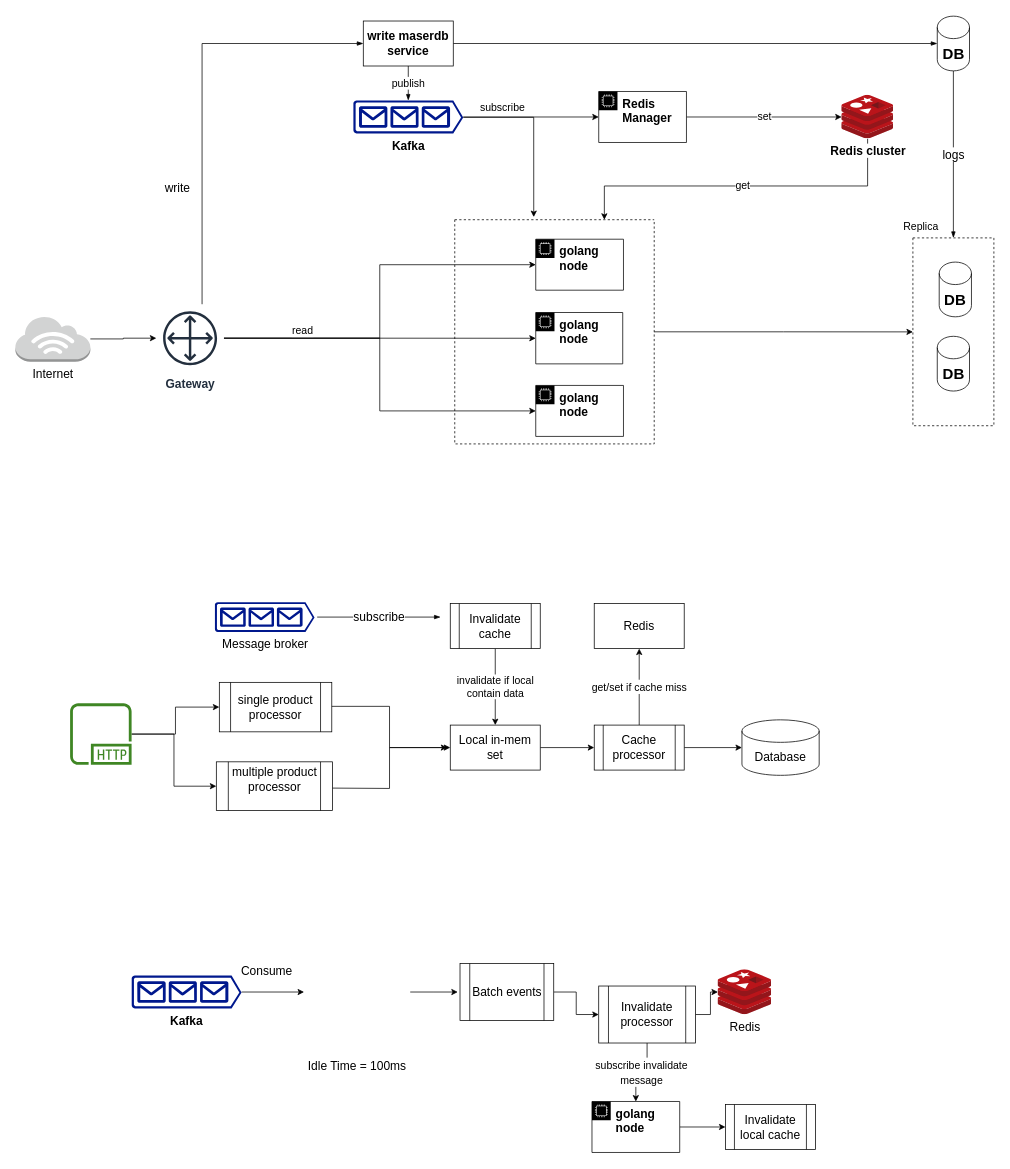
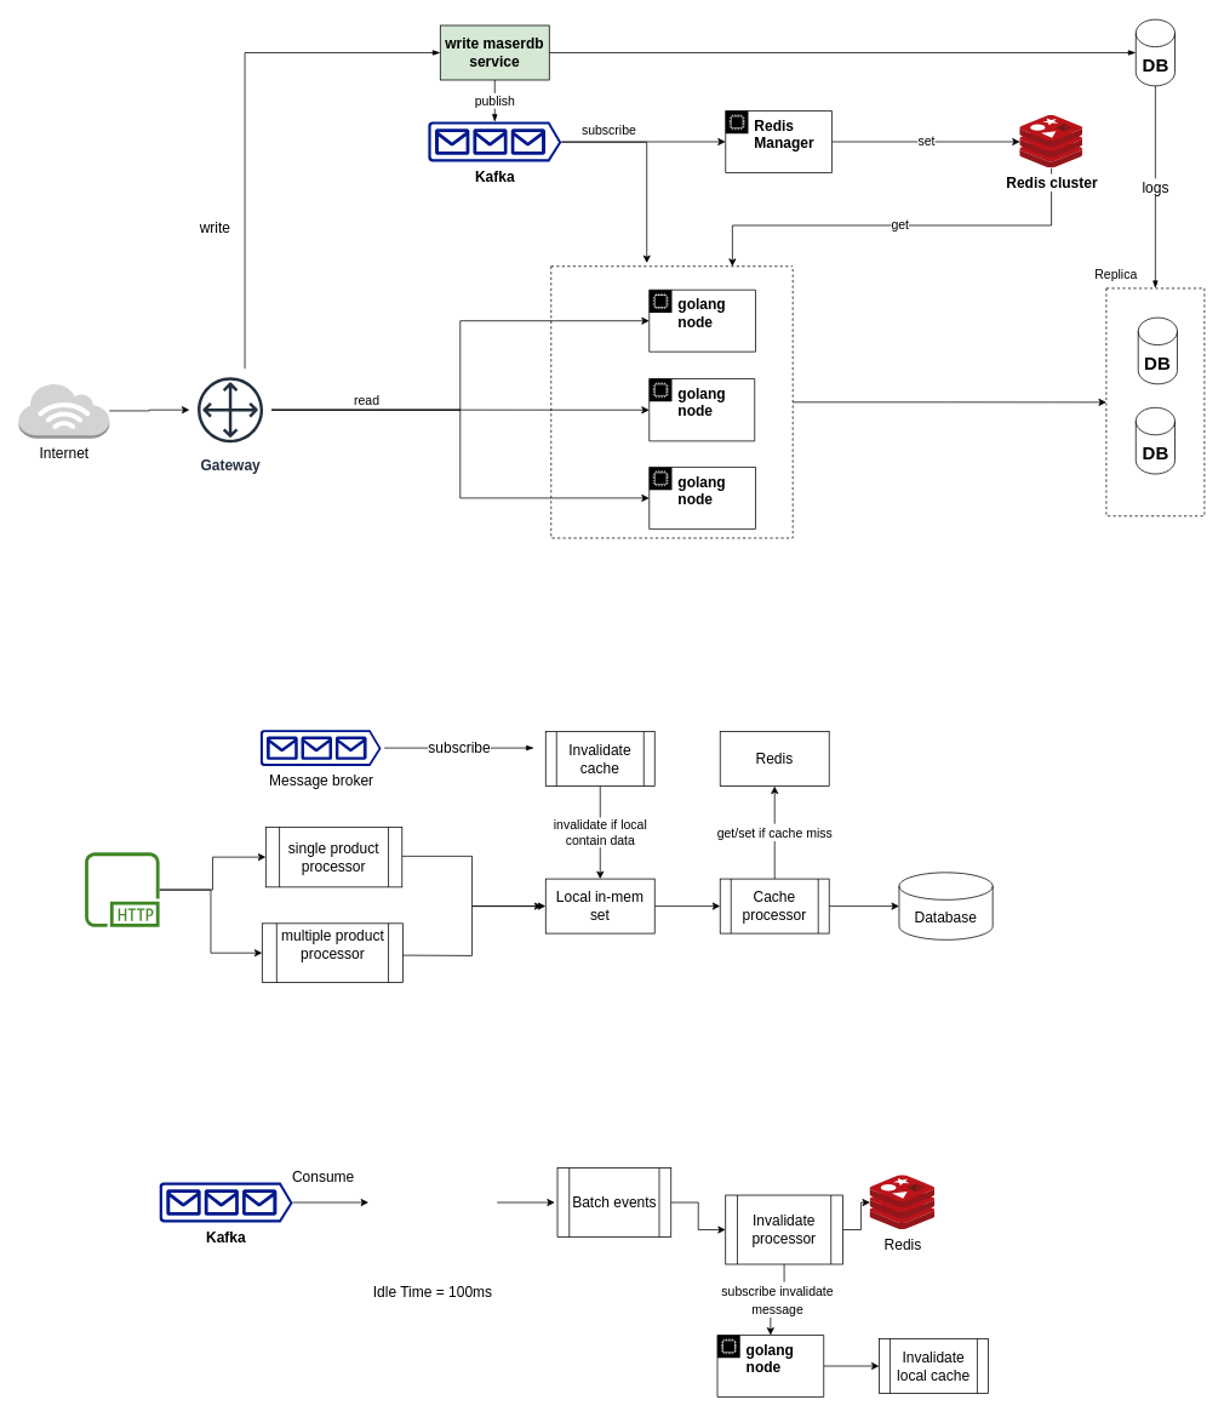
  <mxCell id="0" />
  <mxCell id="1" parent="0" />
  <mxCell id="2" value="" style="swimlane;startSize=0;dashed=1;fontSize=16;" parent="1" vertex="1"><mxGeometry x="1217" y="316.25" width="108" height="250.5" as="geometry" /></mxCell>
  <mxCell id="3" value="&lt;b&gt;DB&lt;/b&gt;" style="shape=cylinder3;whiteSpace=wrap;html=1;boundedLbl=1;backgroundOutline=1;size=15;fontSize=20;" parent="2" vertex="1"><mxGeometry x="35.1" y="32.25" width="43" height="73" as="geometry" /></mxCell>
  <mxCell id="4" value="&lt;b&gt;DB&lt;/b&gt;" style="shape=cylinder3;whiteSpace=wrap;html=1;boundedLbl=1;backgroundOutline=1;size=15;fontSize=20;" parent="2" vertex="1"><mxGeometry x="32.5" y="131.25" width="43" height="73" as="geometry" /></mxCell>
  <mxCell id="5" style="edgeStyle=orthogonalEdgeStyle;rounded=0;orthogonalLoop=1;jettySize=auto;html=1;fontSize=16;" parent="1" source="6" target="2" edge="1"><mxGeometry relative="1" as="geometry" /></mxCell>
  <mxCell id="6" value="" style="swimlane;startSize=0;dashed=1;fontSize=16;" parent="1" vertex="1"><mxGeometry x="606" y="292" width="266" height="299" as="geometry" /></mxCell>
  <mxCell id="7" value="&lt;b&gt;golang node&lt;/b&gt;" style="points=[[0,0],[0.25,0],[0.5,0],[0.75,0],[1,0],[1,0.25],[1,0.5],[1,0.75],[1,1],[0.75,1],[0.5,1],[0.25,1],[0,1],[0,0.75],[0,0.5],[0,0.25]];outlineConnect=0;html=1;whiteSpace=wrap;fontSize=16;fontStyle=0;container=1;pointerEvents=0;collapsible=0;recursiveResize=0;shape=mxgraph.aws4.group;grIcon=mxgraph.aws4.group_ec2_instance_contents;verticalAlign=top;align=left;spacingLeft=30;dashed=0;" parent="6" vertex="1"><mxGeometry x="108" y="123.75" width="116" height="68.5" as="geometry" /></mxCell>
  <mxCell id="8" value="&lt;b&gt;golang node&lt;/b&gt;" style="points=[[0,0],[0.25,0],[0.5,0],[0.75,0],[1,0],[1,0.25],[1,0.5],[1,0.75],[1,1],[0.75,1],[0.5,1],[0.25,1],[0,1],[0,0.75],[0,0.5],[0,0.25]];outlineConnect=0;html=1;whiteSpace=wrap;fontSize=16;fontStyle=0;container=1;pointerEvents=0;collapsible=0;recursiveResize=0;shape=mxgraph.aws4.group;grIcon=mxgraph.aws4.group_ec2_instance_contents;verticalAlign=top;align=left;spacingLeft=30;dashed=0;" parent="6" vertex="1"><mxGeometry x="108" y="221" width="117" height="68" as="geometry" /></mxCell>
  <mxCell id="9" style="edgeStyle=orthogonalEdgeStyle;rounded=0;orthogonalLoop=1;jettySize=auto;html=1;fontSize=16;" parent="1" source="10" target="15" edge="1"><mxGeometry relative="1" as="geometry"><mxPoint x="399" y="505" as="targetPoint" /></mxGeometry></mxCell>
  <mxCell id="10" value="&lt;div style=&quot;font-size: 16px;&quot;&gt;Internet&lt;/div&gt;" style="outlineConnect=0;dashed=0;verticalLabelPosition=bottom;verticalAlign=top;align=center;html=1;shape=mxgraph.aws3.internet_3;fillColor=#D2D3D3;gradientColor=none;fontSize=16;" parent="1" vertex="1"><mxGeometry x="20" y="420.5" width="100" height="61" as="geometry" /></mxCell>
  <mxCell id="11" style="edgeStyle=orthogonalEdgeStyle;rounded=0;orthogonalLoop=1;jettySize=auto;html=1;fontSize=16;" parent="1" source="15" target="7" edge="1"><mxGeometry relative="1" as="geometry" /></mxCell>
  <mxCell id="12" style="edgeStyle=orthogonalEdgeStyle;rounded=0;orthogonalLoop=1;jettySize=auto;html=1;entryX=0;entryY=0.5;entryDx=0;entryDy=0;fontSize=16;" parent="1" source="15" target="16" edge="1"><mxGeometry relative="1" as="geometry" /></mxCell>
  <mxCell id="13" value="read" style="edgeStyle=orthogonalEdgeStyle;rounded=0;orthogonalLoop=1;jettySize=auto;html=1;entryX=0;entryY=0.5;entryDx=0;entryDy=0;fontSize=14;" parent="1" source="15" target="8" edge="1"><mxGeometry x="-0.591" y="10" relative="1" as="geometry"><mxPoint as="offset" /></mxGeometry></mxCell>
  <mxCell id="14" value="write" style="edgeStyle=orthogonalEdgeStyle;rounded=0;orthogonalLoop=1;jettySize=auto;html=1;entryX=0;entryY=0.5;entryDx=0;entryDy=0;fontSize=16;startArrow=none;startFill=0;endArrow=blockThin;endFill=1;" parent="1" source="15" target="30" edge="1"><mxGeometry x="-0.449" y="33" relative="1" as="geometry"><Array as="points"><mxPoint x="269" y="57" /></Array><mxPoint as="offset" /></mxGeometry></mxCell>
  <mxCell id="15" value="&lt;div style=&quot;font-size: 16px;&quot;&gt;&lt;b&gt;Gateway&lt;/b&gt;&lt;/div&gt;" style="sketch=0;outlineConnect=0;fontColor=#232F3E;gradientColor=none;strokeColor=#232F3E;fillColor=#ffffff;dashed=0;verticalLabelPosition=bottom;verticalAlign=top;align=center;html=1;fontSize=16;fontStyle=0;aspect=fixed;shape=mxgraph.aws4.resourceIcon;resIcon=mxgraph.aws4.customer_gateway;" parent="1" vertex="1"><mxGeometry x="208" y="405" width="90" height="90" as="geometry" /></mxCell>
  <mxCell id="16" value="&lt;b&gt;golang node&lt;/b&gt;" style="points=[[0,0],[0.25,0],[0.5,0],[0.75,0],[1,0],[1,0.25],[1,0.5],[1,0.75],[1,1],[0.75,1],[0.5,1],[0.25,1],[0,1],[0,0.75],[0,0.5],[0,0.25]];outlineConnect=0;html=1;whiteSpace=wrap;fontSize=16;fontStyle=0;container=1;pointerEvents=0;collapsible=0;recursiveResize=0;shape=mxgraph.aws4.group;grIcon=mxgraph.aws4.group_ec2_instance_contents;verticalAlign=top;align=left;spacingLeft=30;dashed=0;" parent="1" vertex="1"><mxGeometry x="714" y="318" width="117" height="68" as="geometry" /></mxCell>
  <mxCell id="17" value="get" style="edgeStyle=orthogonalEdgeStyle;rounded=0;orthogonalLoop=1;jettySize=auto;html=1;entryX=0.75;entryY=0;entryDx=0;entryDy=0;fontSize=14;startArrow=none;startFill=0;" parent="1" source="18" target="6" edge="1"><mxGeometry relative="1" as="geometry"><Array as="points"><mxPoint x="1157" y="247" /><mxPoint x="806" y="247" /></Array></mxGeometry></mxCell>
  <mxCell id="18" value="&lt;div&gt;&lt;b&gt;Redis cluster&lt;/b&gt;&lt;/div&gt;" style="sketch=0;aspect=fixed;html=1;points=[];align=center;image;fontSize=16;image=img/lib/mscae/Cache_Redis_Product.svg;dashed=1;" parent="1" vertex="1"><mxGeometry x="1122" y="126" width="69.05" height="58" as="geometry" /></mxCell>
  <mxCell id="19" style="edgeStyle=orthogonalEdgeStyle;rounded=0;orthogonalLoop=1;jettySize=auto;html=1;entryX=0;entryY=0.5;entryDx=0;entryDy=0;fontSize=14;" edge="1" parent="1" source="21" target="49"><mxGeometry relative="1" as="geometry" /></mxCell>
  <mxCell id="20" style="edgeStyle=orthogonalEdgeStyle;rounded=0;orthogonalLoop=1;jettySize=auto;html=1;entryX=0;entryY=0.5;entryDx=0;entryDy=0;fontSize=14;" edge="1" parent="1" source="21" target="50"><mxGeometry relative="1" as="geometry" /></mxCell>
  <mxCell id="21" value="" style="sketch=0;outlineConnect=0;fontColor=#232F3E;gradientColor=none;fillColor=#3F8624;strokeColor=none;dashed=0;verticalLabelPosition=bottom;verticalAlign=top;align=center;html=1;fontSize=16;fontStyle=0;aspect=fixed;pointerEvents=1;shape=mxgraph.aws4.http_protocol;" parent="1" vertex="1"><mxGeometry x="93" y="937" width="82" height="82" as="geometry" /></mxCell>
  <mxCell id="22" style="edgeStyle=orthogonalEdgeStyle;rounded=0;orthogonalLoop=1;jettySize=auto;html=1;fontSize=16;startArrow=none;startFill=0;" parent="1" edge="1"><mxGeometry relative="1" as="geometry"><mxPoint x="437" y="941" as="sourcePoint" /><mxPoint x="596" y="996" as="targetPoint" /><Array as="points"><mxPoint x="519" y="941" /><mxPoint x="519" y="996" /></Array></mxGeometry></mxCell>
  <mxCell id="23" style="edgeStyle=orthogonalEdgeStyle;rounded=0;orthogonalLoop=1;jettySize=auto;html=1;entryX=0;entryY=0.5;entryDx=0;entryDy=0;fontSize=16;startArrow=none;startFill=0;" parent="1" target="33" edge="1"><mxGeometry relative="1" as="geometry"><mxPoint x="437" y="1050" as="sourcePoint" /></mxGeometry></mxCell>
  <mxCell id="24" style="edgeStyle=orthogonalEdgeStyle;rounded=0;orthogonalLoop=1;jettySize=auto;html=1;entryX=0;entryY=0.5;entryDx=0;entryDy=0;fontSize=16;startArrow=none;startFill=0;" parent="1" source="26" target="38" edge="1"><mxGeometry relative="1" as="geometry" /></mxCell>
  <mxCell id="25" style="edgeStyle=orthogonalEdgeStyle;rounded=0;orthogonalLoop=1;jettySize=auto;html=1;entryX=0.396;entryY=-0.012;entryDx=0;entryDy=0;entryPerimeter=0;fontSize=16;startArrow=none;startFill=0;exitX=1;exitY=0.51;exitDx=0;exitDy=0;exitPerimeter=0;" parent="1" source="26" target="6" edge="1"><mxGeometry relative="1" as="geometry" /></mxCell>
  <mxCell id="26" value="&lt;b&gt;Kafka&lt;/b&gt;" style="sketch=0;aspect=fixed;pointerEvents=1;shadow=0;dashed=0;html=1;strokeColor=none;labelPosition=center;verticalLabelPosition=bottom;verticalAlign=top;align=center;fillColor=#00188D;shape=mxgraph.azure.queue_generic;fontSize=16;" parent="1" vertex="1"><mxGeometry x="470.66" y="133" width="146.67" height="44" as="geometry" /></mxCell>
  <mxCell id="27" value="logs" style="edgeStyle=orthogonalEdgeStyle;rounded=0;orthogonalLoop=1;jettySize=auto;html=1;fontSize=16;startArrow=none;startFill=0;endArrow=blockThin;endFill=1;exitX=0.5;exitY=1;exitDx=0;exitDy=0;exitPerimeter=0;" parent="1" source="34" target="2" edge="1"><mxGeometry relative="1" as="geometry"><mxPoint x="963.1" y="66" as="sourcePoint" /></mxGeometry></mxCell>
  <mxCell id="28" style="edgeStyle=orthogonalEdgeStyle;rounded=0;orthogonalLoop=1;jettySize=auto;html=1;fontSize=16;startArrow=none;startFill=0;endArrow=blockThin;endFill=1;" parent="1" source="30" target="34" edge="1"><mxGeometry relative="1" as="geometry"><mxPoint x="1033.125" y="57.855" as="targetPoint" /></mxGeometry></mxCell>
  <mxCell id="29" value="publish" style="edgeStyle=orthogonalEdgeStyle;rounded=0;orthogonalLoop=1;jettySize=auto;html=1;entryX=0.5;entryY=0;entryDx=0;entryDy=0;entryPerimeter=0;fontSize=14;startArrow=none;startFill=0;endArrow=blockThin;endFill=1;exitX=0.5;exitY=1;exitDx=0;exitDy=0;" parent="1" source="30" target="26" edge="1"><mxGeometry relative="1" as="geometry" /></mxCell>
- <mxCell id="30" value="&lt;b&gt;write maserdb service&lt;/b&gt;" style="rounded=0;whiteSpace=wrap;html=1;fontSize=16;" parent="1" vertex="1"><mxGeometry x="484" y="27" width="120" height="60" as="geometry" /></mxCell>
+ <mxCell id="30" value="&lt;b&gt;write maserdb service&lt;/b&gt;" style="rounded=0;whiteSpace=wrap;html=1;fontSize=16;fillColor=#d5e8d4;" parent="1" vertex="1"><mxGeometry x="484" y="27" width="120" height="60" as="geometry" /></mxCell>
  <mxCell id="31" value="subscribe" style="edgeStyle=orthogonalEdgeStyle;rounded=0;orthogonalLoop=1;jettySize=auto;html=1;entryX=0;entryY=0.5;entryDx=0;entryDy=0;fontSize=16;startArrow=none;startFill=0;endArrow=blockThin;endFill=1;" parent="1" edge="1"><mxGeometry x="-0.018" relative="1" as="geometry"><mxPoint x="1" as="offset" /><mxPoint x="422.5" y="821.95" as="sourcePoint" /><mxPoint x="587" y="821.95" as="targetPoint" /></mxGeometry></mxCell>
  <mxCell id="32" style="edgeStyle=orthogonalEdgeStyle;rounded=0;orthogonalLoop=1;jettySize=auto;html=1;entryX=0;entryY=0.5;entryDx=0;entryDy=0;fontSize=16;" edge="1" parent="1" source="33" target="53"><mxGeometry relative="1" as="geometry" /></mxCell>
  <mxCell id="33" value="Local in-mem set" style="rounded=0;whiteSpace=wrap;html=1;fontSize=16;" parent="1" vertex="1"><mxGeometry x="600" y="966" width="120" height="60" as="geometry" /></mxCell>
  <mxCell id="34" value="&lt;b&gt;DB&lt;/b&gt;" style="shape=cylinder3;whiteSpace=wrap;html=1;boundedLbl=1;backgroundOutline=1;size=15;fontSize=20;" parent="1" vertex="1"><mxGeometry x="1249.5" y="20.5" width="43" height="73" as="geometry" /></mxCell>
  <mxCell id="35" value="Redis" style="rounded=0;whiteSpace=wrap;html=1;fontSize=16;" parent="1" vertex="1"><mxGeometry x="792" y="803.95" width="120" height="60" as="geometry" /></mxCell>
  <mxCell id="36" value="Database" style="shape=cylinder3;whiteSpace=wrap;html=1;boundedLbl=1;backgroundOutline=1;size=15;fontSize=16;" parent="1" vertex="1"><mxGeometry x="989" y="959" width="103" height="74" as="geometry" /></mxCell>
  <mxCell id="37" value="set" style="edgeStyle=orthogonalEdgeStyle;rounded=0;orthogonalLoop=1;jettySize=auto;html=1;fontSize=14;startArrow=none;startFill=0;" parent="1" source="38" target="18" edge="1"><mxGeometry relative="1" as="geometry" /></mxCell>
  <mxCell id="38" value="&lt;b&gt;Redis Manager&lt;/b&gt;" style="points=[[0,0],[0.25,0],[0.5,0],[0.75,0],[1,0],[1,0.25],[1,0.5],[1,0.75],[1,1],[0.75,1],[0.5,1],[0.25,1],[0,1],[0,0.75],[0,0.5],[0,0.25]];outlineConnect=0;html=1;whiteSpace=wrap;fontSize=16;fontStyle=0;container=1;pointerEvents=0;collapsible=0;recursiveResize=0;shape=mxgraph.aws4.group;grIcon=mxgraph.aws4.group_ec2_instance_contents;verticalAlign=top;align=left;spacingLeft=30;dashed=0;" parent="1" vertex="1"><mxGeometry x="798" y="121" width="117" height="68" as="geometry" /></mxCell>
  <mxCell id="39" value="subscribe" style="text;html=1;strokeColor=none;fillColor=none;align=center;verticalAlign=middle;whiteSpace=wrap;rounded=0;fontSize=14;" parent="1" vertex="1"><mxGeometry x="640" y="128" width="60" height="30" as="geometry" /></mxCell>
  <mxCell id="40" value="Replica" style="text;html=1;strokeColor=none;fillColor=none;align=center;verticalAlign=middle;whiteSpace=wrap;rounded=0;fontSize=14;" parent="1" vertex="1"><mxGeometry x="1198" y="286.25" width="60" height="30" as="geometry" /></mxCell>
  <mxCell id="41" value="Consume" style="edgeStyle=orthogonalEdgeStyle;rounded=0;orthogonalLoop=1;jettySize=auto;html=1;fontSize=16;" parent="1" source="42" target="44" edge="1"><mxGeometry x="-0.2" y="28" relative="1" as="geometry"><mxPoint as="offset" /></mxGeometry></mxCell>
  <mxCell id="42" value="&lt;b&gt;Kafka&lt;/b&gt;" style="sketch=0;aspect=fixed;pointerEvents=1;shadow=0;dashed=0;html=1;strokeColor=none;labelPosition=center;verticalLabelPosition=bottom;verticalAlign=top;align=center;fillColor=#00188D;shape=mxgraph.azure.queue_generic;fontSize=16;" parent="1" vertex="1"><mxGeometry x="175" y="1300" width="146.67" height="44" as="geometry" /></mxCell>
  <mxCell id="43" value="" style="edgeStyle=orthogonalEdgeStyle;rounded=0;orthogonalLoop=1;jettySize=auto;html=1;fontSize=16;" parent="1" source="44" edge="1"><mxGeometry x="-0.126" y="25" relative="1" as="geometry"><mxPoint as="offset" /><mxPoint x="610" y="1322" as="targetPoint" /></mxGeometry></mxCell>
  <mxCell id="44" value="" style="shape=image;verticalLabelPosition=bottom;labelBackgroundColor=default;verticalAlign=top;aspect=fixed;imageAspect=0;image=https://www.researchgate.net/publication/4047070/figure/fig8/AS:668899855044630@1536489561571/Ring-buffer-used-for-the-single-producer-problem.png;" parent="1" vertex="1"><mxGeometry x="405" y="1252.5" width="141.6" height="139" as="geometry" /></mxCell>
  <mxCell id="45" value="Idle Time = 100ms" style="text;html=1;strokeColor=none;fillColor=none;align=center;verticalAlign=middle;whiteSpace=wrap;rounded=0;fontSize=16;" parent="1" vertex="1"><mxGeometry x="402.8" y="1405" width="146" height="30" as="geometry" /></mxCell>
  <mxCell id="46" value="&lt;font style=&quot;font-size: 16px;&quot;&gt;Message broker&lt;/font&gt;" style="sketch=0;aspect=fixed;pointerEvents=1;shadow=0;dashed=0;html=1;strokeColor=none;labelPosition=center;verticalLabelPosition=bottom;verticalAlign=top;align=center;fillColor=#00188D;shape=mxgraph.azure.queue_generic;fontSize=16;" vertex="1" parent="1"><mxGeometry x="286" y="802" width="133" height="39.9" as="geometry" /></mxCell>
  <mxCell id="47" value="&lt;div&gt;invalidate if local &lt;br&gt;&lt;/div&gt;&lt;div&gt;contain data&lt;/div&gt;" style="edgeStyle=orthogonalEdgeStyle;rounded=0;orthogonalLoop=1;jettySize=auto;html=1;fontSize=14;" edge="1" parent="1" source="48" target="33"><mxGeometry relative="1" as="geometry" /></mxCell>
  <mxCell id="48" value="Invalidate cache" style="shape=process;whiteSpace=wrap;html=1;backgroundOutline=1;fontSize=16;" vertex="1" parent="1"><mxGeometry x="600" y="803.95" width="120" height="60" as="geometry" /></mxCell>
  <mxCell id="49" value="single product processor" style="shape=process;whiteSpace=wrap;html=1;backgroundOutline=1;fontSize=16;" vertex="1" parent="1"><mxGeometry x="292" y="909" width="150" height="66" as="geometry" /></mxCell>
  <mxCell id="50" value="&#10;multiple product processor&#10;&#10;" style="shape=process;whiteSpace=wrap;html=1;backgroundOutline=1;fontSize=16;" vertex="1" parent="1"><mxGeometry x="288" y="1015" width="155" height="65" as="geometry" /></mxCell>
  <mxCell id="51" value="&lt;font style=&quot;font-size: 14px;&quot;&gt;get/set if cache miss&lt;br&gt;&lt;/font&gt;" style="edgeStyle=orthogonalEdgeStyle;rounded=0;orthogonalLoop=1;jettySize=auto;html=1;entryX=0.5;entryY=1;entryDx=0;entryDy=0;fontSize=16;" edge="1" parent="1" source="53" target="35"><mxGeometry relative="1" as="geometry" /></mxCell>
  <mxCell id="52" style="edgeStyle=orthogonalEdgeStyle;rounded=0;orthogonalLoop=1;jettySize=auto;html=1;entryX=0;entryY=0.5;entryDx=0;entryDy=0;entryPerimeter=0;fontSize=16;" edge="1" parent="1" source="53" target="36"><mxGeometry relative="1" as="geometry" /></mxCell>
  <mxCell id="53" value="Cache processor" style="shape=process;whiteSpace=wrap;html=1;backgroundOutline=1;fontSize=16;" vertex="1" parent="1"><mxGeometry x="792" y="966" width="120" height="60" as="geometry" /></mxCell>
  <mxCell id="54" style="edgeStyle=orthogonalEdgeStyle;rounded=0;orthogonalLoop=1;jettySize=auto;html=1;entryX=0;entryY=0.5;entryDx=0;entryDy=0;strokeWidth=1;fontSize=16;fontColor=#000000;" edge="1" parent="1" source="55" target="58"><mxGeometry relative="1" as="geometry" /></mxCell>
  <mxCell id="55" value="Batch events" style="shape=process;whiteSpace=wrap;html=1;backgroundOutline=1;fontSize=16;fontColor=#000000;" vertex="1" parent="1"><mxGeometry x="613" y="1284" width="125" height="76" as="geometry" /></mxCell>
  <mxCell id="56" style="edgeStyle=orthogonalEdgeStyle;rounded=0;orthogonalLoop=1;jettySize=auto;html=1;strokeWidth=1;fontSize=16;fontColor=#000000;" edge="1" parent="1" source="58" target="59"><mxGeometry relative="1" as="geometry" /></mxCell>
  <mxCell id="57" value="&lt;div&gt;&lt;font style=&quot;font-size: 14px;&quot;&gt;subscribe invalidate &lt;br&gt;&lt;/font&gt;&lt;/div&gt;&lt;div&gt;&lt;font style=&quot;font-size: 14px;&quot;&gt;message&lt;/font&gt;&lt;/div&gt;" style="edgeStyle=orthogonalEdgeStyle;rounded=0;orthogonalLoop=1;jettySize=auto;html=1;strokeWidth=1;fontSize=16;fontColor=#000000;" edge="1" parent="1" source="58" target="61"><mxGeometry relative="1" as="geometry" /></mxCell>
  <mxCell id="58" value="Invalidate processor" style="shape=process;whiteSpace=wrap;html=1;backgroundOutline=1;fontSize=16;fontColor=#000000;" vertex="1" parent="1"><mxGeometry x="798" y="1314" width="129" height="76" as="geometry" /></mxCell>
  <mxCell id="59" value="Redis" style="sketch=0;aspect=fixed;html=1;points=[];align=center;image;fontSize=16;image=img/lib/mscae/Cache_Redis_Product.svg;dashed=1;" vertex="1" parent="1"><mxGeometry x="957" y="1292" width="71.43" height="60" as="geometry" /></mxCell>
  <mxCell id="60" style="edgeStyle=orthogonalEdgeStyle;rounded=0;orthogonalLoop=1;jettySize=auto;html=1;strokeWidth=1;fontSize=16;fontColor=#000000;" edge="1" parent="1" source="61" target="62"><mxGeometry relative="1" as="geometry" /></mxCell>
  <mxCell id="61" value="&lt;b&gt;golang node&lt;/b&gt;" style="points=[[0,0],[0.25,0],[0.5,0],[0.75,0],[1,0],[1,0.25],[1,0.5],[1,0.75],[1,1],[0.75,1],[0.5,1],[0.25,1],[0,1],[0,0.75],[0,0.5],[0,0.25]];outlineConnect=0;html=1;whiteSpace=wrap;fontSize=16;fontStyle=0;container=1;pointerEvents=0;collapsible=0;recursiveResize=0;shape=mxgraph.aws4.group;grIcon=mxgraph.aws4.group_ec2_instance_contents;verticalAlign=top;align=left;spacingLeft=30;dashed=0;" vertex="1" parent="1"><mxGeometry x="789" y="1468" width="117" height="68" as="geometry" /></mxCell>
  <mxCell id="62" value="Invalidate local cache" style="shape=process;whiteSpace=wrap;html=1;backgroundOutline=1;fontSize=16;fontColor=#000000;" vertex="1" parent="1"><mxGeometry x="967" y="1472" width="120" height="60" as="geometry" /></mxCell>
